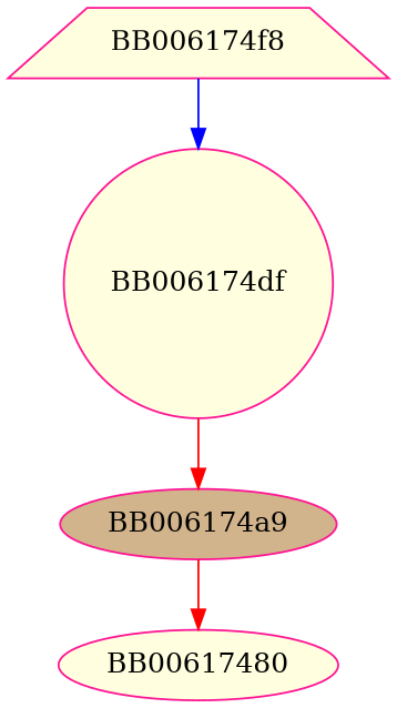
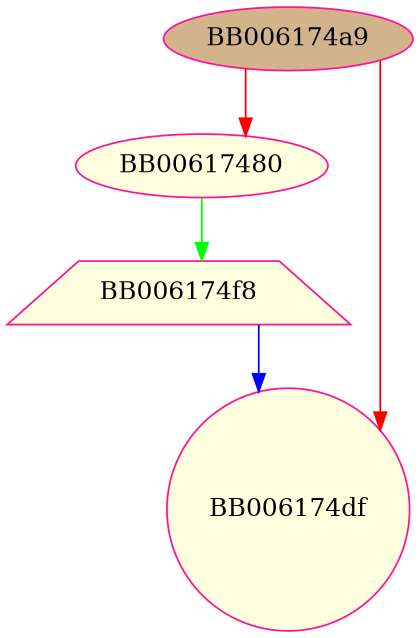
  digraph {
    fontname="DejaVu Serif"
    splines=ortho
    node [color=deeppink fillcolor=lightyellow fontname="DejaVu Serif" shape=ellipse style=filled]
    edge [color=red fontname="DejaVu Serif"]
    BB006174f8 [shape=trapezium]
    BB00617480
    BB006174df [shape=circle]
    BB006174a9 [fillcolor=tan]
    BB006174f8 -> BB006174df [color=blue]
+   BB00617480 -> BB006174f8 [color=green]
    BB006174a9 -> BB00617480
-   BB006174df -> BB006174a9
+   BB006174a9 -> BB006174df
  }
